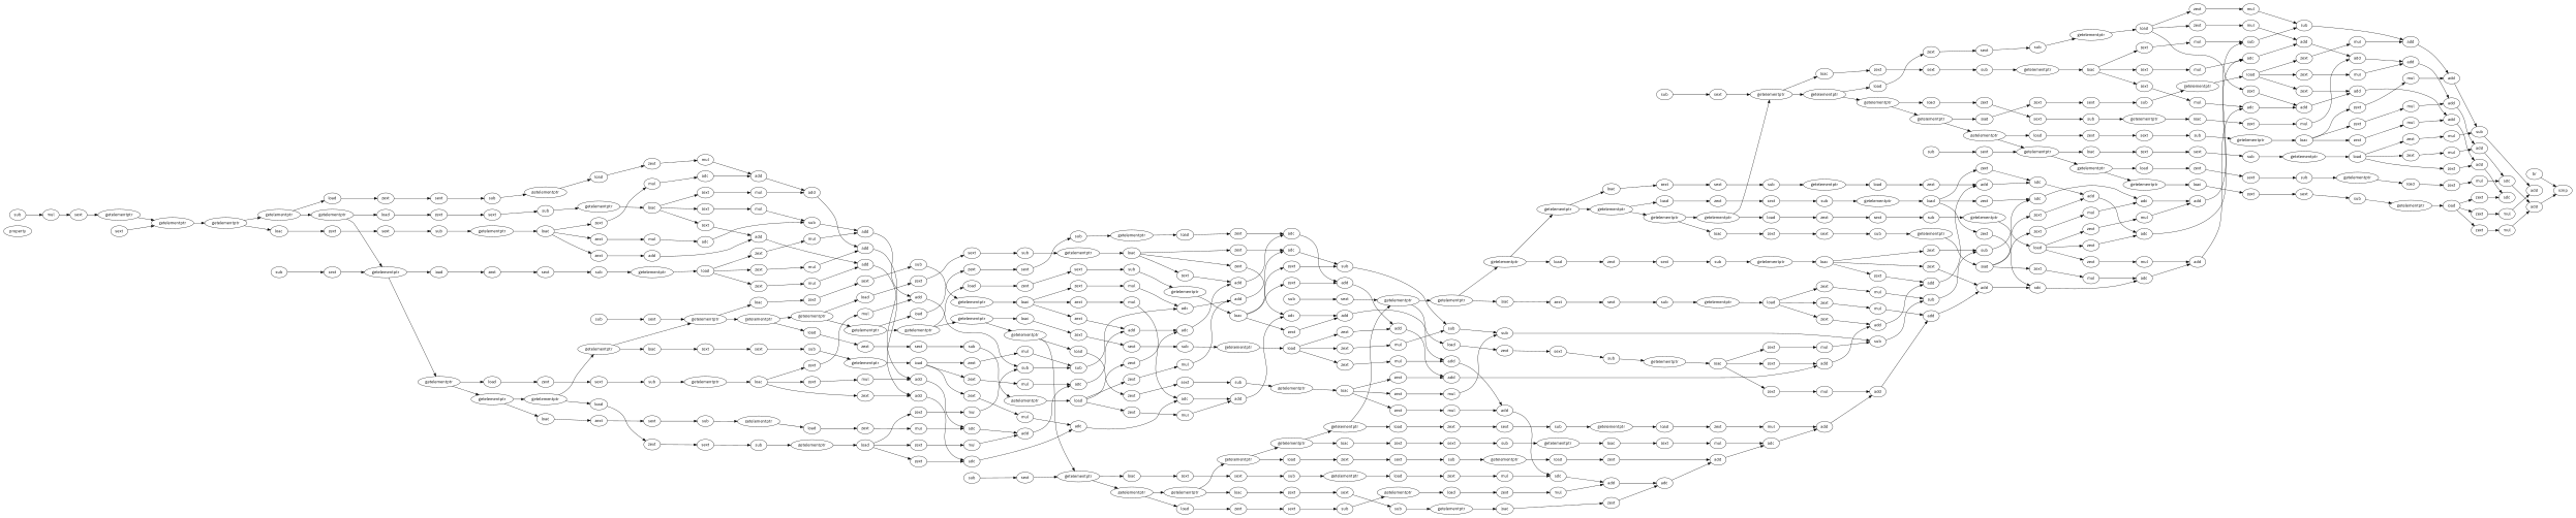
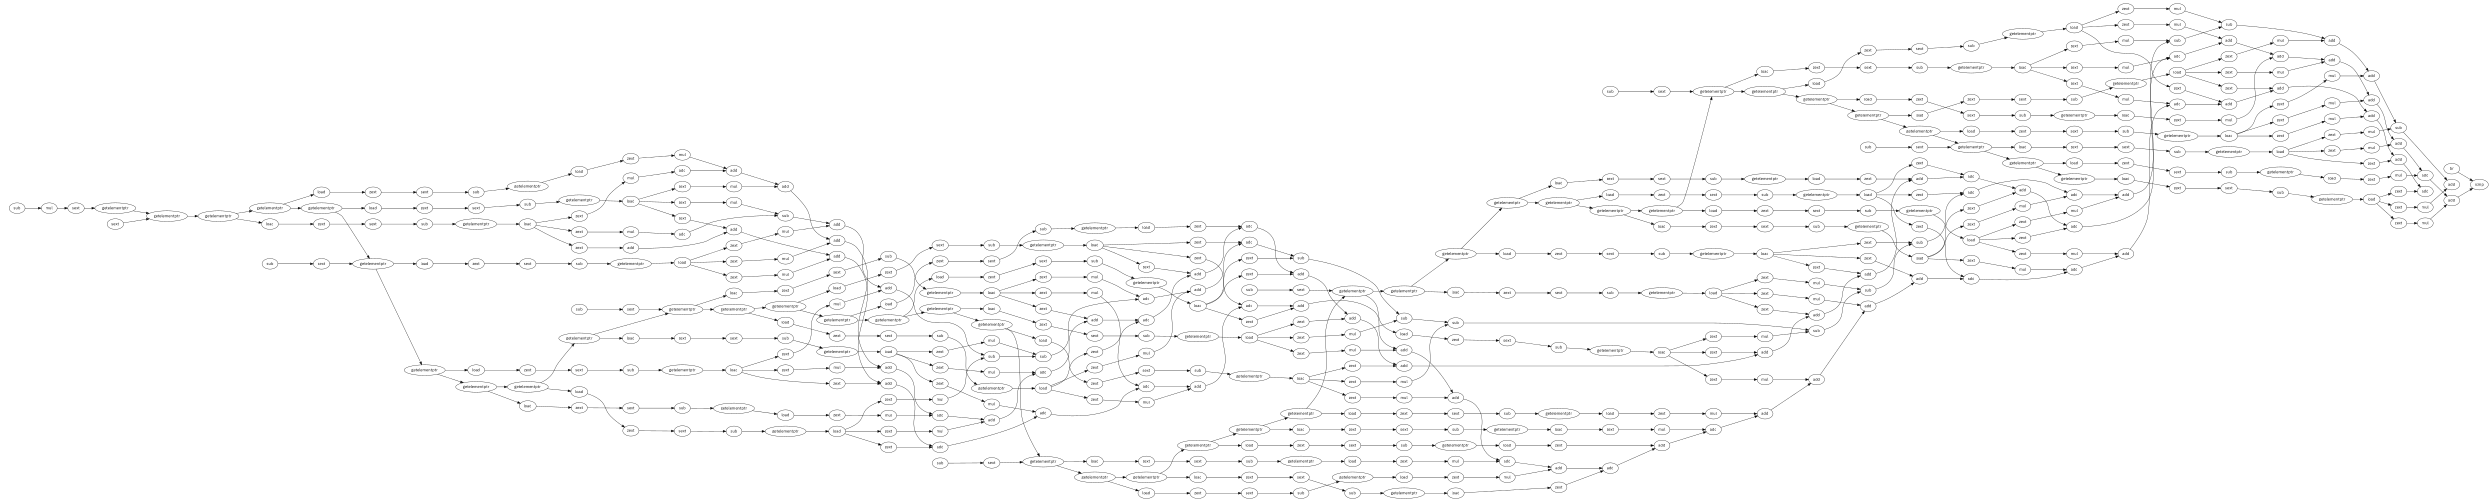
  digraph {
    fontname="IBM Plex Sans"
    rankdir=LR
    node [fontcolor=black fontname="IBM Plex Sans"]
    edge [fontname="IBM Plex Sans"]
-   property [lf=1.5 mul=2]
    n2 [label=sub]
    n3 [label=mul]
    n4 [label=sext]
    n5 [label=getelementptr]
    n6 [label=getelementptr]
    n7 [label=getelementptr]
    n8 [label=sext]
    n9 [label=getelementptr]
    n10 [label=load]
    n11 [label=getelementptr]
    n12 [label=load]
    n13 [label=zext]
    n14 [label=load]
    n15 [label=getelementptr]
    n16 [label=zext]
    n17 [label=sext]
    n18 [label=sub]
    n19 [label=getelementptr]
    n20 [label=load]
    n21 [label=zext]
    n22 [label=zext]
    n23 [label=zext]
    n24 [label=add]
    n25 [label=mul]
    n26 [label=mul]
    n27 [label=add]
    n28 [label=add]
    n29 [label=add]
    n30 [label=add]
    n31 [label=add]
    n32 [label=add]
    n33 [label=sub]
    n34 [label=add]
    n35 [label=zext]
    n36 [label=getelementptr]
    n37 [label=load]
    n38 [label=sext]
    n39 [label=sub]
    n40 [label=getelementptr]
    n41 [label=load]
    n42 [label=zext]
    n43 [label=mul]
    n44 [label=add]
    n45 [label=sext]
    n46 [label=sub]
    n47 [label=getelementptr]
    n48 [label=load]
    n49 [label=zext]
    n50 [label=zext]
    n51 [label=zext]
    n52 [label=mul]
    n53 [label=mul]
    n54 [label=add]
    n55 [label=add]
    n56 [label=add]
    n57 [label=sub]
    n58 [label=sext]
    n59 [label=getelementptr]
    n60 [label=load]
    n61 [label=zext]
    n62 [label=getelementptr]
    n63 [label=load]
    n64 [label=zext]
    n65 [label=sext]
    n66 [label=sub]
    n67 [label=getelementptr]
    n68 [label=load]
    n69 [label=zext]
    n70 [label=zext]
    n71 [label=zext]
    n72 [label=mul]
    n73 [label=mul]
    n74 [label=mul]
    n75 [label=add]
    n76 [label=add]
    n77 [label=sub]
    n78 [label=getelementptr]
    n79 [label=load]
    n80 [label=zext]
    n81 [label=sext]
    n82 [label=sub]
    n83 [label=getelementptr]
    n84 [label=load]
    n85 [label=zext]
    n86 [label=zext]
    n87 [label=zext]
    n88 [label=mul]
    n89 [label=mul]
    n90 [label=add]
    n91 [label=add]
    n92 [label=sub]
    n93 [label=load]
    n94 [label=getelementptr]
    n95 [label=zext]
    n96 [label=sext]
    n97 [label=sub]
    n98 [label=getelementptr]
    n99 [label=load]
    n100 [label=zext]
    n101 [label=mul]
    n102 [label=add]
    n103 [label=zext]
    n104 [label=getelementptr]
    n105 [label=load]
    n106 [label=sext]
    n107 [label=sub]
    n108 [label=getelementptr]
    n109 [label=load]
    n110 [label=zext]
    n111 [label=zext]
    n112 [label=zext]
    n113 [label=mul]
    n114 [label=mul]
    n115 [label=add]
    n116 [label=add]
    n117 [label=add]
    n118 [label=sext]
    n119 [label=sub]
    n120 [label=getelementptr]
    n121 [label=load]
    n122 [label=zext]
    n123 [label=zext]
    n124 [label=zext]
    n125 [label=mul]
    n126 [label=mul]
    n127 [label=mul]
    n128 [label=add]
    n129 [label=add]
    n130 [label=add]
    n131 [label=sub]
    n132 [label=sext]
    n133 [label=getelementptr]
    n134 [label=load]
    n135 [label=zext]
    n136 [label=getelementptr]
    n137 [label=load]
    n138 [label=zext]
    n139 [label=sext]
    n140 [label=sub]
    n141 [label=getelementptr]
    n142 [label=load]
    n143 [label=zext]
    n144 [label=zext]
    n145 [label=zext]
    n146 [label=mul]
    n147 [label=mul]
    n148 [label=add]
    n149 [label=add]
    n150 [label=add]
    n151 [label=getelementptr]
    n152 [label=load]
    n153 [label=zext]
    n154 [label=sext]
    n155 [label=sub]
    n156 [label=getelementptr]
    n157 [label=load]
    n158 [label=zext]
    n159 [label=zext]
    n160 [label=zext]
    n161 [label=mul]
    n162 [label=mul]
    n163 [label=add]
    n164 [label=add]
    n165 [label=sub]
    n166 [label=getelementptr]
    n167 [label=load]
    n168 [label=zext]
    n169 [label=sext]
    n170 [label=sub]
    n171 [label=getelementptr]
    n172 [label=load]
    n173 [label=zext]
    n174 [label=zext]
    n175 [label=zext]
    n176 [label=add]
    n177 [label=add]
    n178 [label=sub]
    n179 [label=getelementptr]
    n180 [label=load]
    n181 [label=zext]
    n182 [label=sext]
    n183 [label=sub]
    n184 [label=getelementptr]
    n185 [label=load]
    n186 [label=zext]
    n187 [label=add]
    n188 [label=load]
    n189 [label=getelementptr]
    n190 [label=zext]
    n191 [label=sext]
    n192 [label=sub]
    n193 [label=getelementptr]
    n194 [label=load]
    n195 [label=zext]
    n196 [label=zext]
    n197 [label=zext]
    n198 [label=add]
    n199 [label=add]
    n200 [label=sub]
    n201 [label=zext]
    n202 [label=getelementptr]
    n203 [label=load]
    n204 [label=sext]
    n205 [label=sub]
    n206 [label=getelementptr]
    n207 [label=load]
    n208 [label=zext]
    n209 [label=zext]
    n210 [label=zext]
    n211 [label=mul]
    n212 [label=mul]
    n213 [label=add]
    n214 [label=add]
    n215 [label=sub]
    n216 [label=sext]
    n217 [label=sub]
    n218 [label=getelementptr]
    n219 [label=load]
    n220 [label=zext]
    n221 [label=zext]
    n222 [label=zext]
    n223 [label=mul]
    n224 [label=mul]
    n225 [label=add]
    n226 [label=add]
    n227 [label=sub]
    n228 [label=sub]
    n229 [label=sext]
    n230 [label=getelementptr]
    n231 [label=load]
    n232 [label=zext]
    n233 [label=load]
    n234 [label=getelementptr]
    n235 [label=zext]
    n236 [label=sext]
    n237 [label=sub]
    n238 [label=getelementptr]
    n239 [label=load]
    n240 [label=zext]
    n241 [label=mul]
    n242 [label=add]
    n243 [label=zext]
    n244 [label=getelementptr]
    n245 [label=load]
    n246 [label=sext]
    n247 [label=sub]
    n248 [label=getelementptr]
    n249 [label=load]
    n250 [label=zext]
    n251 [label=mul]
    n252 [label=add]
    n253 [label=sext]
    n254 [label=sub]
    n255 [label=getelementptr]
    n256 [label=load]
    n257 [label=zext]
    n258 [label=add]
    n259 [label=getelementptr]
    n260 [label=load]
    n261 [label=zext]
    n262 [label=load]
    n263 [label=getelementptr]
    n264 [label=zext]
    n265 [label=sext]
    n266 [label=sub]
    n267 [label=getelementptr]
    n268 [label=load]
    n269 [label=zext]
    n270 [label=add]
    n271 [label=zext]
    n272 [label=getelementptr]
    n273 [label=load]
    n274 [label=sext]
    n275 [label=sub]
    n276 [label=getelementptr]
    n277 [label=load]
    n278 [label=zext]
    n279 [label=mul]
    n280 [label=add]
    n281 [label=sext]
    n282 [label=sub]
    n283 [label=getelementptr]
    n284 [label=load]
    n285 [label=zext]
    n286 [label=mul]
    n287 [label=add]
    n288 [label=sub]
    n289 [label=sext]
    n290 [label=getelementptr]
    n291 [label=load]
    n292 [label=zext]
    n293 [label=getelementptr]
    n294 [label=load]
    n295 [label=zext]
    n296 [label=sext]
    n297 [label=sub]
    n298 [label=getelementptr]
    n299 [label=load]
    n300 [label=zext]
    n301 [label=zext]
    n302 [label=zext]
    n303 [label=mul]
    n304 [label=mul]
    n305 [label=add]
    n306 [label=add]
    n307 [label=sub]
    n308 [label=getelementptr]
    n309 [label=load]
    n310 [label=zext]
    n311 [label=sext]
    n312 [label=sub]
    n313 [label=getelementptr]
    n314 [label=load]
    n315 [label=zext]
    n316 [label=zext]
    n317 [label=zext]
    n318 [label=mul]
    n319 [label=mul]
    n320 [label=add]
    n321 [label=add]
    n322 [label=add]
    n323 [label=getelementptr]
    n324 [label=load]
    n325 [label=zext]
    n326 [label=sext]
    n327 [label=sub]
    n328 [label=getelementptr]
    n329 [label=load]
    n330 [label=zext]
    n331 [label=zext]
    n332 [label=zext]
    n333 [label=add]
    n334 [label=add]
    n335 [label=add]
    n336 [label=getelementptr]
    n337 [label=load]
    n338 [label=zext]
    n339 [label=sext]
    n340 [label=sub]
    n341 [label=getelementptr]
    n342 [label=load]
    n343 [label=zext]
    n344 [label=add]
    n345 [label=load]
    n346 [label=getelementptr]
    n347 [label=zext]
    n348 [label=sext]
    n349 [label=sub]
    n350 [label=getelementptr]
    n351 [label=load]
    n352 [label=zext]
    n353 [label=zext]
    n354 [label=zext]
    n355 [label=add]
    n356 [label=add]
    n357 [label=add]
    n358 [label=zext]
    n359 [label=getelementptr]
    n360 [label=load]
    n361 [label=sext]
    n362 [label=sub]
    n363 [label=getelementptr]
    n364 [label=load]
    n365 [label=zext]
    n366 [label=zext]
    n367 [label=zext]
    n368 [label=mul]
    n369 [label=mul]
    n370 [label=add]
    n371 [label=add]
    n372 [label=sub]
    n373 [label=sext]
    n374 [label=sub]
    n375 [label=getelementptr]
    n376 [label=load]
    n377 [label=zext]
    n378 [label=zext]
    n379 [label=zext]
    n380 [label=mul]
    n381 [label=mul]
    n382 [label=add]
    n383 [label=add]
    n384 [label=sub]
    n385 [label=sub]
    n386 [label=sext]
    n387 [label=getelementptr]
    n388 [label=load]
    n389 [label=zext]
    n390 [label=getelementptr]
    n391 [label=load]
    n392 [label=zext]
    n393 [label=sext]
    n394 [label=sub]
    n395 [label=getelementptr]
    n396 [label=load]
    n397 [label=zext]
    n398 [label=zext]
    n399 [label=zext]
    n400 [label=mul]
    n401 [label=mul]
    n402 [label=mul]
    n403 [label=add]
    n404 [label=add]
    n405 [label=add]
    n406 [label=getelementptr]
    n407 [label=load]
    n408 [label=zext]
    n409 [label=sext]
    n410 [label=sub]
    n411 [label=getelementptr]
    n412 [label=load]
    n413 [label=zext]
    n414 [label=zext]
    n415 [label=zext]
    n416 [label=mul]
    n417 [label=mul]
    n418 [label=add]
    n419 [label=add]
    n420 [label=add]
    n421 [label=load]
    n422 [label=getelementptr]
    n423 [label=zext]
    n424 [label=sext]
    n425 [label=sub]
    n426 [label=getelementptr]
    n427 [label=load]
    n428 [label=zext]
    n429 [label=mul]
    n430 [label=add]
    n431 [label=zext]
    n432 [label=getelementptr]
    n433 [label=load]
    n434 [label=sext]
    n435 [label=sub]
    n436 [label=getelementptr]
    n437 [label=load]
    n438 [label=zext]
    n439 [label=zext]
    n440 [label=zext]
    n441 [label=mul]
    n442 [label=mul]
    n443 [label=add]
    n444 [label=add]
    n445 [label=sub]
    n446 [label=sext]
    n447 [label=sub]
    n448 [label=getelementptr]
    n449 [label=load]
    n450 [label=zext]
    n451 [label=zext]
    n452 [label=zext]
    n453 [label=mul]
    n454 [label=mul]
    n455 [label=mul]
    n456 [label=add]
    n457 [label=add]
    n458 [label=add]
    n459 [label=sub]
    n460 [label=sext]
    n461 [label=getelementptr]
    n462 [label=load]
    n463 [label=zext]
    n464 [label=load]
    n465 [label=zext]
    n466 [label=sext]
    n467 [label=sub]
    n468 [label=getelementptr]
    n469 [label=load]
    n470 [label=zext]
    n471 [label=zext]
    n472 [label=zext]
    n473 [label=mul]
    n474 [label=mul]
    n475 [label=add]
    n476 [label=zext]
    n477 [label=sext]
    n478 [label=sub]
    n479 [label=getelementptr]
    n480 [label=load]
    n481 [label=zext]
    n482 [label=mul]
    n483 [label=icmp]
    n484 [label=sext]
    n485 [label=sub]
    n486 [label=getelementptr]
    n487 [label=load]
    n488 [label=zext]
    n489 [label=zext]
    n490 [label=zext]
    n491 [label=mul]
    n492 [label=mul]
    n493 [label=br]
    n2 -> n3
    n3 -> n4
    n4 -> n5
    n5 -> n6
    n6 -> n7
    n7 -> n9
    n7 -> n10
    n8 -> n6
    n9 -> n11
    n9 -> n12
    n10 -> n13
    n11 -> n14
    n11 -> n15
    n12 -> n16
    n13 -> n17
    n14 -> n35
    n15 -> n36
    n15 -> n37
    n16 -> n38
    n17 -> n18
    n18 -> n19
    n19 -> n20
    n20 -> n21
    n20 -> n22
    n20 -> n23
    n21 -> n24
    n22 -> n25
    n23 -> n26
    n24 -> n27
    n25 -> n29
    n26 -> n32
    n27 -> n28
    n28 -> n54
    n29 -> n30
    n30 -> n31
    n31 -> n44
    n32 -> n33
    n33 -> n34
    n34 -> n56
    n35 -> n45
    n36 -> n59
    n36 -> n60
    n37 -> n61
    n38 -> n39
    n39 -> n40
    n40 -> n41
    n41 -> n42
    n42 -> n43
    n43 -> n30
    n44 -> n55
    n45 -> n46
    n46 -> n47
    n47 -> n48
    n48 -> n49
    n48 -> n50
    n48 -> n51
    n49 -> n27
    n50 -> n52
    n51 -> n53
    n52 -> n31
    n53 -> n33
    n54 -> n75
    n55 -> n76
    n56 -> n77
    n57 -> n58
    n58 -> n15
    n59 -> n62
    n59 -> n63
    n60 -> n64
    n61 -> n65
    n62 -> n78
    n62 -> n79
    n63 -> n80
    n64 -> n81
    n65 -> n66
    n66 -> n67
    n67 -> n68
    n68 -> n69
    n68 -> n70
    n68 -> n71
    n69 -> n72
    n70 -> n73
    n71 -> n74
    n72 -> n28
    n73 -> n44
    n74 -> n34
    n75 -> n90
    n76 -> n91
    n77 -> n92
    n78 -> n93
    n78 -> n94
    n79 -> n95
    n80 -> n96
    n81 -> n82
    n82 -> n83
    n83 -> n84
    n84 -> n85
    n84 -> n86
    n84 -> n87
    n85 -> n54
    n86 -> n88
    n87 -> n89
    n88 -> n55
    n89 -> n56
    n90 -> n115
    n91 -> n102
    n92 -> n117
    n93 -> n103
    n94 -> n104
    n94 -> n105
    n95 -> n106
    n96 -> n97
    n97 -> n98
    n98 -> n99
    n99 -> n100
    n100 -> n101
    n101 -> n76
    n102 -> n116
    n103 -> n118
    n104 -> n133
    n104 -> n134
    n105 -> n135
    n106 -> n107
    n107 -> n108
    n108 -> n109
    n109 -> n110
    n109 -> n111
    n109 -> n112
    n110 -> n75
    n111 -> n113
    n112 -> n114
    n113 -> n91
    n114 -> n77
    n115 -> n128
    n116 -> n129
    n117 -> n130
    n118 -> n119
    n119 -> n120
    n120 -> n121
    n121 -> n122
    n121 -> n123
    n121 -> n124
    n122 -> n125
    n123 -> n126
    n124 -> n127
    n125 -> n90
    n126 -> n102
    n127 -> n92
    n128 -> n148
    n129 -> n149
    n130 -> n150
    n131 -> n132
    n132 -> n94
    n133 -> n136
    n133 -> n137
    n134 -> n138
    n135 -> n139
    n136 -> n151
    n136 -> n152
    n137 -> n153
    n138 -> n154
    n139 -> n140
    n140 -> n141
    n141 -> n142
    n142 -> n143
    n142 -> n144
    n142 -> n145
    n143 -> n146
    n144 -> n116
    n145 -> n147
    n146 -> n115
    n147 -> n117
    n148 -> n163
    n149 -> n164
    n150 -> n165
    n151 -> n166
    n151 -> n167
    n152 -> n168
    n153 -> n169
    n154 -> n155
    n155 -> n156
    n156 -> n157
    n157 -> n158
    n157 -> n159
    n157 -> n160
    n158 -> n161
    n159 -> n129
    n160 -> n162
    n161 -> n128
    n162 -> n130
    n163 -> n176
    n164 -> n177
    n165 -> n178
    n166 -> n179
    n166 -> n180
    n167 -> n181
    n168 -> n182
    n169 -> n170
    n170 -> n171
    n171 -> n172
    n172 -> n173
    n172 -> n174
    n172 -> n175
    n173 -> n148
    n174 -> n149
    n175 -> n150
    n176 -> n198
    n177 -> n187
    n178 -> n200
    n179 -> n188
    n179 -> n189
    n180 -> n190
    n181 -> n191
    n182 -> n183
    n183 -> n184
    n184 -> n185
    n185 -> n186
    n186 -> n164
    n187 -> n199
    n188 -> n201
    n189 -> n202
    n189 -> n203
    n190 -> n204
    n191 -> n192
    n192 -> n193
    n193 -> n194
    n194 -> n195
    n194 -> n196
    n194 -> n197
    n195 -> n163
    n196 -> n177
    n197 -> n165
    n198 -> n213
    n199 -> n214
    n200 -> n215
    n201 -> n216
    n202 -> n230
    n202 -> n231
    n203 -> n232
    n204 -> n205
    n205 -> n206
    n206 -> n207
    n207 -> n208
    n207 -> n209
    n207 -> n210
    n208 -> n211
    n209 -> n187
    n210 -> n212
    n211 -> n176
    n212 -> n178
    n213 -> n225
    n214 -> n226
    n215 -> n227
    n216 -> n217
    n217 -> n218
    n218 -> n219
    n219 -> n220
    n219 -> n221
    n219 -> n222
    n220 -> n223
    n221 -> n199
    n222 -> n224
    n223 -> n198
    n224 -> n200
    n225 -> n242
    n226 -> n306
    n227 -> n307
    n228 -> n229
    n229 -> n189
    n230 -> n233
    n230 -> n234
    n231 -> n235
    n232 -> n236
    n233 -> n243
    n234 -> n244
    n234 -> n245
    n235 -> n246
    n236 -> n237
    n237 -> n238
    n238 -> n239
    n239 -> n240
    n240 -> n241
    n241 -> n213
    n242 -> n252
    n243 -> n253
    n244 -> n259
    n244 -> n260
    n245 -> n261
    n246 -> n247
    n247 -> n248
    n248 -> n249
    n249 -> n250
    n250 -> n251
    n251 -> n225
    n252 -> n258
    n253 -> n254
    n254 -> n255
    n255 -> n256
    n256 -> n257
    n257 -> n242
    n258 -> n270
    n259 -> n262
    n259 -> n263
    n260 -> n264
    n261 -> n265
    n262 -> n271
    n263 -> n272
    n263 -> n273
    n264 -> n274
    n265 -> n266
    n266 -> n267
    n267 -> n268
    n268 -> n269
    n269 -> n252
    n270 -> n280
    n271 -> n281
    n272 -> n290
    n272 -> n291
    n273 -> n292
    n274 -> n275
    n275 -> n276
    n276 -> n277
    n277 -> n278
    n278 -> n279
    n279 -> n258
    n280 -> n287
    n281 -> n282
    n282 -> n283
    n283 -> n284
    n284 -> n285
    n285 -> n286
    n286 -> n270
    n287 -> n305
    n288 -> n289
    n289 -> n263
    n290 -> n293
    n290 -> n294
    n291 -> n295
    n292 -> n296
    n293 -> n308
    n293 -> n309
    n294 -> n310
    n295 -> n311
    n296 -> n297
    n297 -> n298
    n298 -> n299
    n299 -> n300
    n299 -> n301
    n299 -> n302
    n300 -> n303
    n301 -> n214
    n302 -> n304
    n303 -> n280
    n304 -> n215
    n305 -> n320
    n306 -> n321
    n307 -> n322
    n308 -> n323
    n308 -> n324
    n309 -> n325
    n310 -> n326
    n311 -> n312
    n312 -> n313
    n313 -> n314
    n314 -> n315
    n314 -> n316
    n314 -> n317
    n315 -> n318
    n316 -> n226
    n317 -> n319
    n318 -> n287
    n319 -> n227
    n320 -> n333
    n321 -> n334
    n322 -> n335
    n323 -> n336
    n323 -> n337
    n324 -> n338
    n325 -> n339
    n326 -> n327
    n327 -> n328
    n328 -> n329
    n329 -> n330
    n329 -> n331
    n329 -> n332
    n330 -> n305
    n331 -> n306
    n332 -> n307
    n333 -> n355
    n334 -> n344
    n335 -> n357
    n336 -> n345
    n336 -> n346
    n337 -> n347
    n338 -> n348
    n339 -> n340
    n340 -> n341
    n341 -> n342
    n342 -> n343
    n343 -> n321
    n344 -> n356
    n345 -> n358
    n346 -> n359
    n346 -> n360
    n347 -> n361
    n348 -> n349
    n349 -> n350
    n350 -> n351
    n351 -> n352
    n351 -> n353
    n351 -> n354
    n352 -> n320
    n353 -> n334
    n354 -> n322
    n355 -> n370
    n356 -> n371
    n357 -> n372
    n358 -> n373
    n359 -> n387
    n359 -> n388
    n360 -> n389
    n361 -> n362
    n362 -> n363
    n363 -> n364
    n364 -> n365
    n364 -> n366
    n364 -> n367
    n365 -> n368
    n366 -> n344
    n367 -> n369
    n368 -> n333
    n369 -> n335
    n370 -> n382
    n371 -> n383
    n372 -> n384
    n373 -> n374
    n374 -> n375
    n375 -> n376
    n376 -> n377
    n376 -> n378
    n376 -> n379
    n377 -> n380
    n378 -> n356
    n379 -> n381
    n380 -> n355
    n381 -> n357
    n382 -> n403
    n383 -> n404
    n384 -> n405
    n385 -> n386
    n386 -> n346
    n387 -> n390
    n387 -> n391
    n388 -> n392
    n389 -> n393
    n390 -> n406
    n390 -> n407
    n391 -> n408
    n392 -> n409
    n393 -> n394
    n394 -> n395
    n395 -> n396
    n396 -> n397
    n396 -> n398
    n396 -> n399
    n397 -> n400
    n398 -> n401
    n399 -> n402
    n400 -> n370
    n401 -> n371
    n402 -> n372
    n403 -> n418
    n404 -> n419
    n405 -> n420
    n406 -> n421
    n406 -> n422
    n407 -> n423
    n408 -> n424
    n409 -> n410
    n410 -> n411
    n411 -> n412
    n412 -> n413
    n412 -> n414
    n412 -> n415
    n413 -> n382
    n414 -> n416
    n415 -> n417
    n416 -> n383
    n417 -> n384
    n418 -> n443
    n419 -> n430
    n420 -> n445
    n421 -> n431
    n422 -> n432
    n422 -> n433
    n423 -> n434
    n424 -> n425
    n425 -> n426
    n426 -> n427
    n427 -> n428
    n428 -> n429
    n429 -> n404
    n430 -> n444
    n431 -> n446
    n432 -> n461
    n432 -> n462
    n433 -> n463
    n434 -> n435
    n435 -> n436
    n436 -> n437
    n437 -> n438
    n437 -> n439
    n437 -> n440
    n438 -> n403
    n439 -> n441
    n440 -> n442
    n441 -> n419
    n442 -> n405
    n443 -> n456
    n444 -> n457
    n445 -> n458
    n446 -> n447
    n447 -> n448
    n448 -> n449
    n449 -> n450
    n449 -> n451
    n449 -> n452
    n450 -> n453
    n451 -> n454
    n452 -> n455
    n453 -> n418
    n454 -> n430
    n455 -> n420
    n457 -> n475
    n459 -> n460
    n460 -> n422
    n461 -> n464
    n462 -> n465
    n463 -> n466
    n464 -> n476
    n465 -> n477
    n466 -> n467
    n467 -> n468
    n468 -> n469
    n469 -> n470
    n469 -> n471
    n469 -> n472
    n470 -> n443
    n471 -> n473
    n472 -> n474
    n473 -> n444
    n474 -> n445
    n475 -> n483
    n476 -> n484
    n477 -> n478
    n478 -> n479
    n479 -> n480
    n480 -> n481
    n481 -> n482
    n482 -> n457
    n484 -> n485
    n485 -> n486
    n486 -> n487
    n487 -> n488
    n487 -> n489
    n487 -> n490
    n488 -> n456
    n489 -> n491
    n490 -> n492
    n491 -> n475
    n492 -> n458
    n493 -> n483
  }
